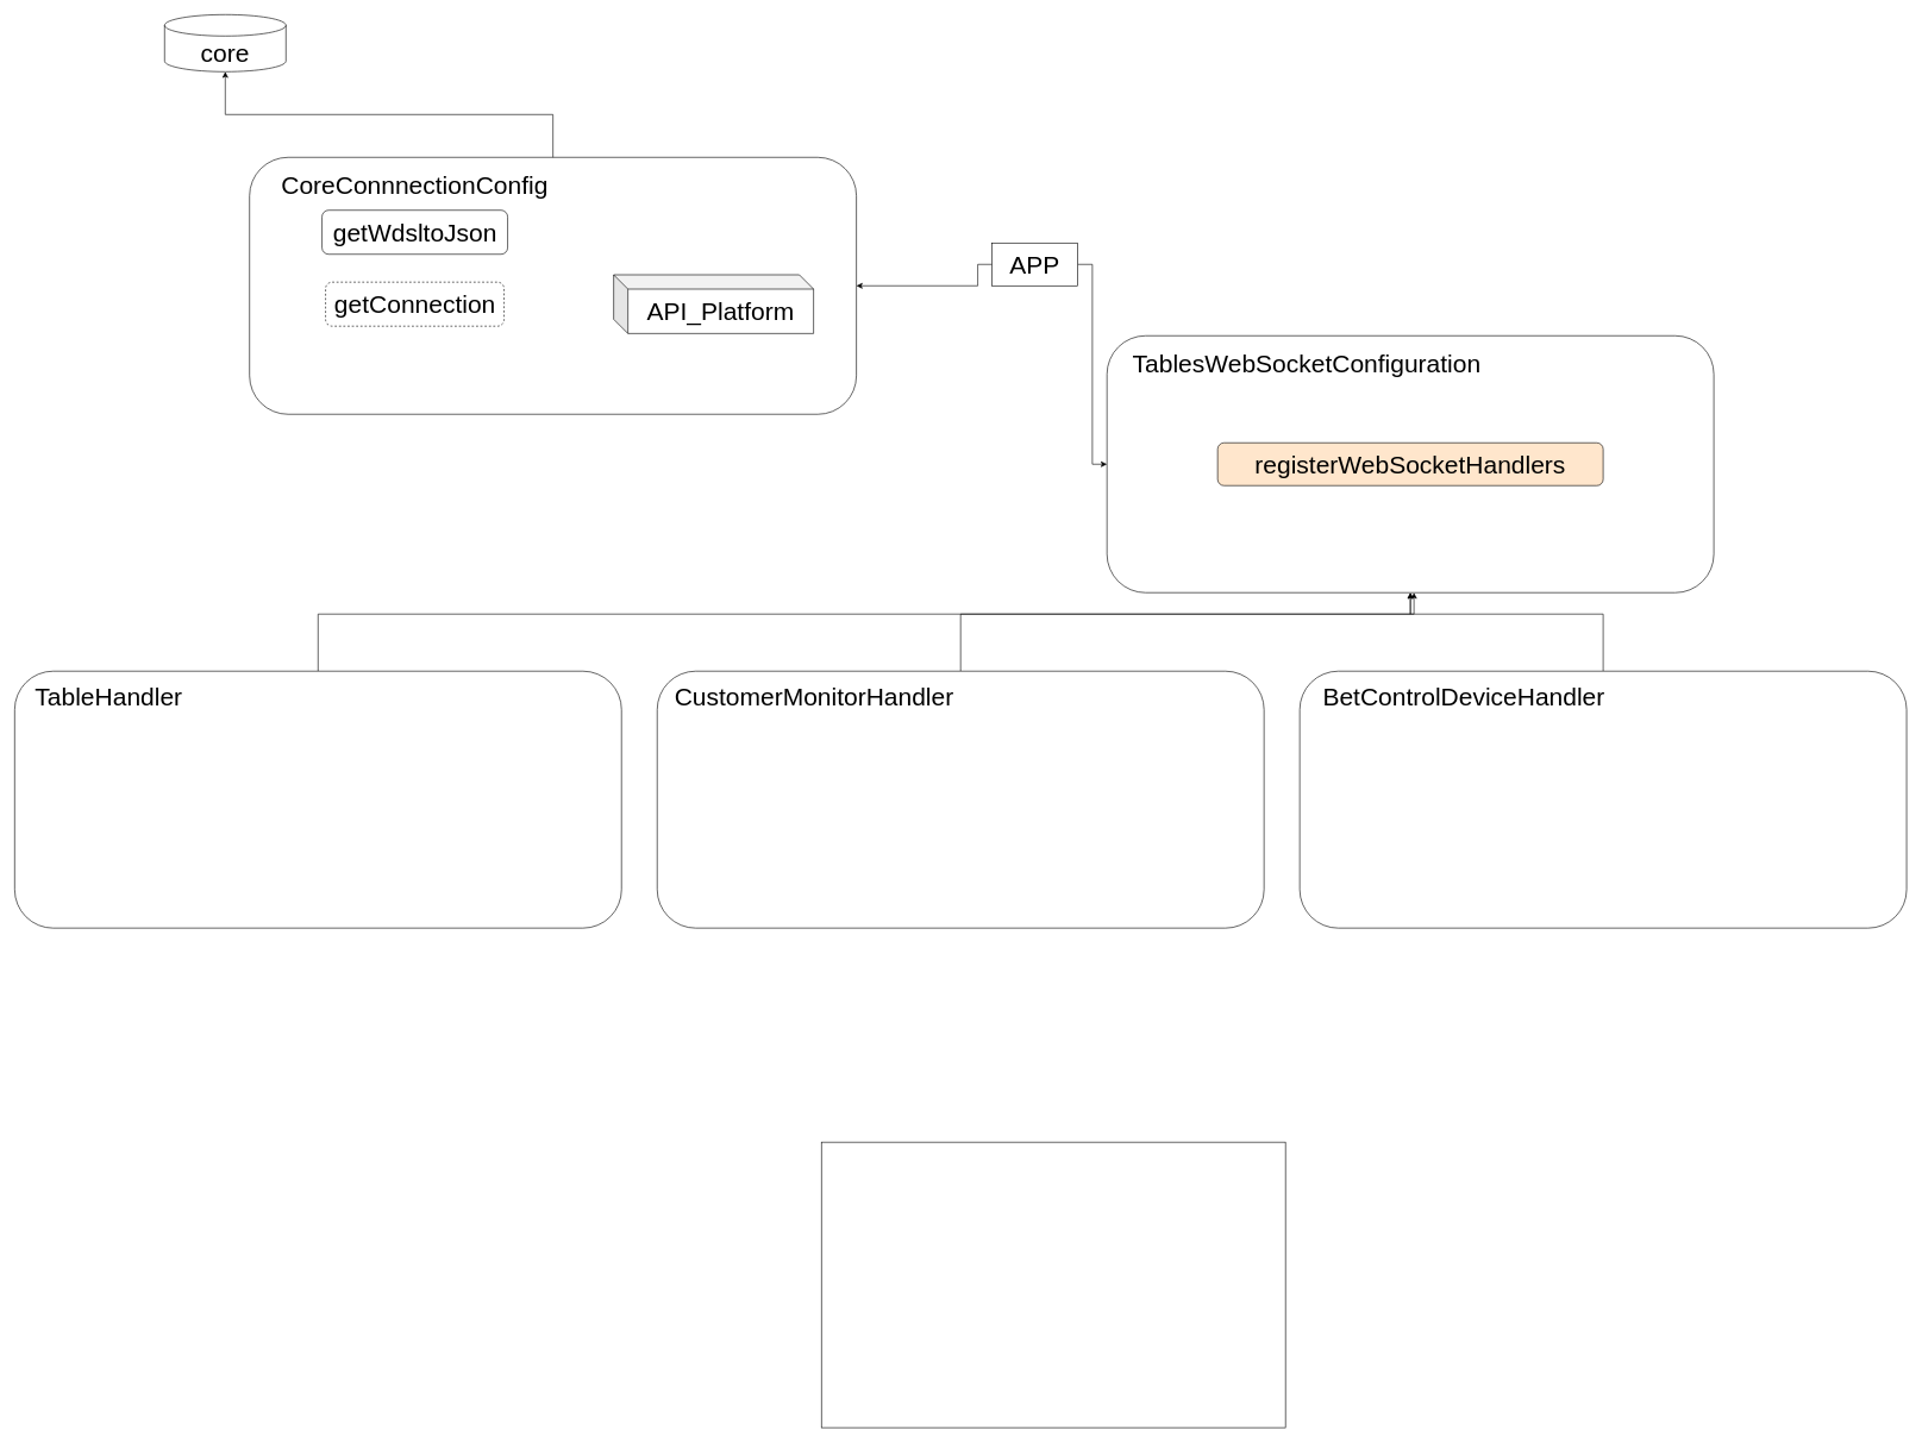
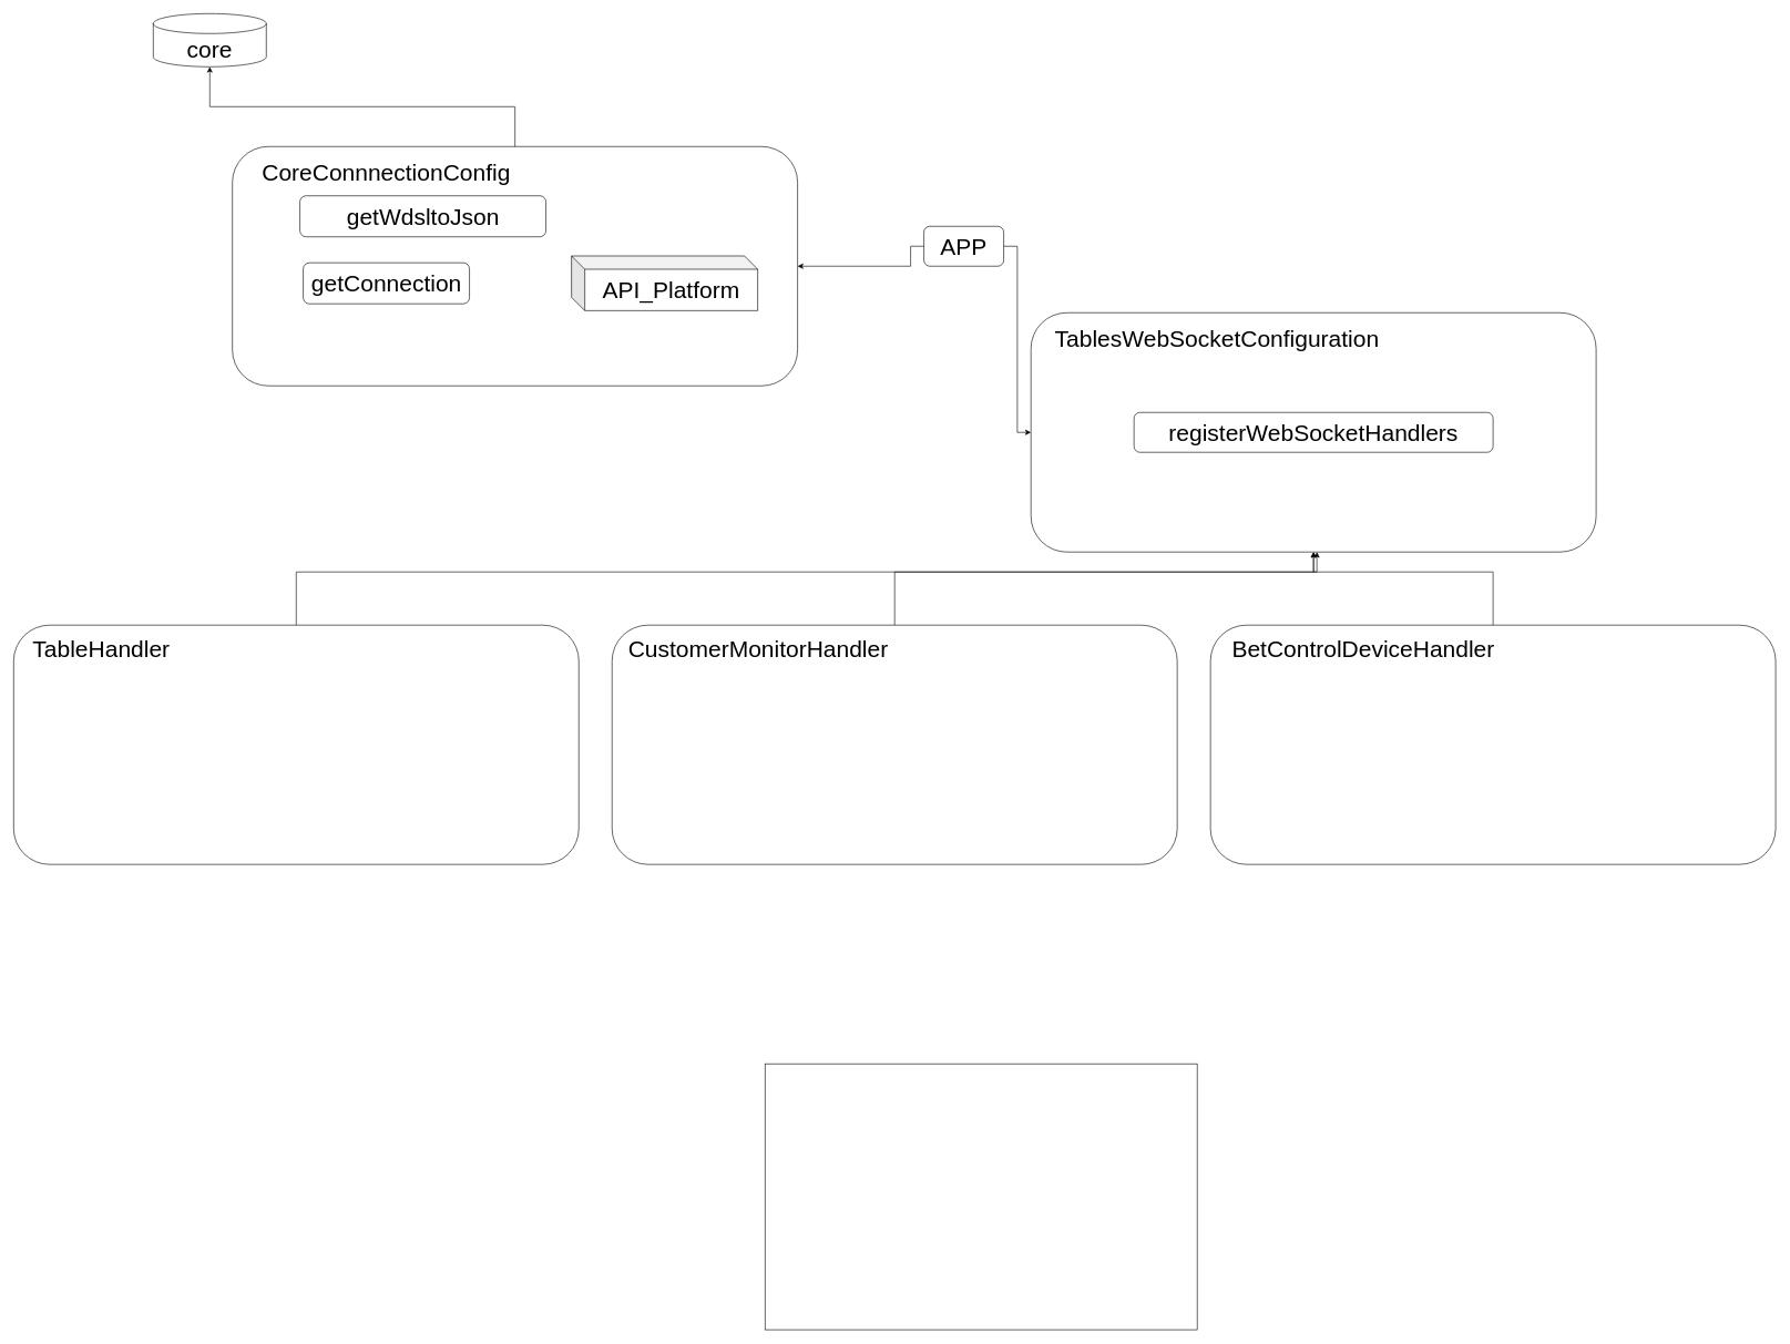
  <mxCell id="0" />
  <mxCell id="1" parent="0" />
  <mxCell id="2" value="" style="rounded=0;whiteSpace=wrap;html=1;" vertex="1" parent="1"><mxGeometry x="1150" y="1600" width="650" height="400" as="geometry" /></mxCell>
  <mxCell id="3" style="edgeStyle=orthogonalEdgeStyle;rounded=0;orthogonalLoop=1;jettySize=auto;html=1;entryX=1;entryY=0.5;entryDx=0;entryDy=0;fontSize=35;" edge="1" parent="1" source="5" target="8"><mxGeometry relative="1" as="geometry"><Array as="points"><mxPoint x="1369" y="370" /><mxPoint x="1369" y="400" /></Array></mxGeometry></mxCell>
  <mxCell id="4" style="edgeStyle=orthogonalEdgeStyle;rounded=0;orthogonalLoop=1;jettySize=auto;html=1;entryX=0;entryY=0.5;entryDx=0;entryDy=0;fontSize=35;" edge="1" parent="1" source="5" target="21"><mxGeometry relative="1" as="geometry" /></mxCell>
- <mxCell id="5" value="&lt;font style=&quot;font-size: 35px;&quot;&gt;APP&lt;/font&gt;" style="whiteSpace=wrap;html=1;fontSize=18;rounded=0;" vertex="1" parent="1"><mxGeometry x="1389" y="340" width="120" height="60" as="geometry" /></mxCell>
+ <mxCell id="5" value="&lt;font style=&quot;font-size: 35px;&quot;&gt;APP&lt;/font&gt;" style="rounded=1;whiteSpace=wrap;html=1;fontSize=18;" vertex="1" parent="1"><mxGeometry x="1389" y="340" width="120" height="60" as="geometry" /></mxCell>
  <mxCell id="6" value="core" style="shape=cylinder3;whiteSpace=wrap;html=1;boundedLbl=1;backgroundOutline=1;size=15;fontSize=35;" vertex="1" parent="1"><mxGeometry x="230" y="20" width="170" height="80" as="geometry" /></mxCell>
  <mxCell id="7" value="" style="group" vertex="1" connectable="0" parent="1"><mxGeometry x="349" y="220" width="850" height="360" as="geometry" /></mxCell>
  <mxCell id="8" value="" style="rounded=1;whiteSpace=wrap;html=1;fontSize=35;" vertex="1" parent="7"><mxGeometry width="850" height="360.0" as="geometry" /></mxCell>
- <mxCell id="9" value="getWdsltoJson" style="rounded=1;whiteSpace=wrap;html=1;fontSize=35;" vertex="1" parent="7"><mxGeometry x="101.5" y="74.057" width="260" height="61.714" as="geometry" /></mxCell>
+ <mxCell id="9" value="getWdsltoJson" style="rounded=1;whiteSpace=wrap;html=1;fontSize=35;" vertex="1" parent="7"><mxGeometry x="101.5" y="74.057" width="370" height="61.714" as="geometry" /></mxCell>
  <mxCell id="10" value="CoreConnnectionConfig" style="text;html=1;strokeColor=none;fillColor=none;align=center;verticalAlign=middle;whiteSpace=wrap;rounded=0;fontSize=35;" vertex="1" parent="7"><mxGeometry x="20" y="22.629" width="423" height="30.857" as="geometry" /></mxCell>
- <mxCell id="11" value="getConnection" style="rounded=1;whiteSpace=wrap;html=1;fontSize=35;dashed=1;" vertex="1" parent="7"><mxGeometry x="106.5" y="174.857" width="250" height="61.714" as="geometry" /></mxCell>
+ <mxCell id="11" value="getConnection" style="rounded=1;whiteSpace=wrap;html=1;fontSize=35;" vertex="1" parent="7"><mxGeometry x="106.5" y="174.857" width="250" height="61.714" as="geometry" /></mxCell>
  <mxCell id="12" value="API_Platform" style="shape=cube;whiteSpace=wrap;html=1;boundedLbl=1;backgroundOutline=1;darkOpacity=0.05;darkOpacity2=0.1;fontSize=35;" vertex="1" parent="7"><mxGeometry x="510" y="164.571" width="280" height="82.286" as="geometry" /></mxCell>
  <mxCell id="13" style="edgeStyle=orthogonalEdgeStyle;rounded=0;orthogonalLoop=1;jettySize=auto;html=1;fontSize=35;" edge="1" parent="1" source="8" target="6"><mxGeometry relative="1" as="geometry" /></mxCell>
  <mxCell id="14" style="edgeStyle=orthogonalEdgeStyle;rounded=0;orthogonalLoop=1;jettySize=auto;html=1;fontSize=35;" edge="1" parent="1" source="15" target="21"><mxGeometry relative="1" as="geometry"><Array as="points"><mxPoint x="445" y="860" /><mxPoint x="1975" y="860" /></Array></mxGeometry></mxCell>
  <mxCell id="15" value="" style="rounded=1;whiteSpace=wrap;html=1;fontSize=35;" vertex="1" parent="1"><mxGeometry x="20" y="940" width="850" height="360" as="geometry" /></mxCell>
  <mxCell id="16" style="edgeStyle=orthogonalEdgeStyle;rounded=0;orthogonalLoop=1;jettySize=auto;html=1;fontSize=35;" edge="1" parent="1" source="17"><mxGeometry relative="1" as="geometry"><mxPoint x="1980" y="830" as="targetPoint" /><Array as="points"><mxPoint x="1345" y="860" /><mxPoint x="1980" y="860" /></Array></mxGeometry></mxCell>
  <mxCell id="17" value="" style="rounded=1;whiteSpace=wrap;html=1;fontSize=35;" vertex="1" parent="1"><mxGeometry x="920" y="940" width="850" height="360" as="geometry" /></mxCell>
  <mxCell id="18" style="edgeStyle=orthogonalEdgeStyle;rounded=0;orthogonalLoop=1;jettySize=auto;html=1;entryX=0.5;entryY=1;entryDx=0;entryDy=0;fontSize=35;" edge="1" parent="1" source="19" target="21"><mxGeometry relative="1" as="geometry"><Array as="points"><mxPoint x="2245" y="860" /><mxPoint x="1975" y="860" /></Array></mxGeometry></mxCell>
  <mxCell id="19" value="" style="rounded=1;whiteSpace=wrap;html=1;fontSize=35;" vertex="1" parent="1"><mxGeometry x="1820" y="940" width="850" height="360" as="geometry" /></mxCell>
  <mxCell id="20" value="" style="group" vertex="1" connectable="0" parent="1"><mxGeometry x="1550" y="470" width="850" height="360" as="geometry" /></mxCell>
  <mxCell id="21" value="" style="rounded=1;whiteSpace=wrap;html=1;fontSize=35;" vertex="1" parent="20"><mxGeometry width="850" height="360" as="geometry" /></mxCell>
  <mxCell id="22" value="TablesWebSocketConfiguration" style="text;html=1;strokeColor=none;fillColor=none;align=center;verticalAlign=middle;whiteSpace=wrap;rounded=0;fontSize=35;" vertex="1" parent="20"><mxGeometry x="250" y="23" width="60" height="30" as="geometry" /></mxCell>
- <mxCell id="23" value="registerWebSocketHandlers" style="rounded=1;whiteSpace=wrap;html=1;fontSize=35;fillColor=#ffe6cc;" vertex="1" parent="20"><mxGeometry x="155" y="150" width="540" height="60" as="geometry" /></mxCell>
+ <mxCell id="23" value="registerWebSocketHandlers" style="rounded=1;whiteSpace=wrap;html=1;fontSize=35;" vertex="1" parent="20"><mxGeometry x="155" y="150" width="540" height="60" as="geometry" /></mxCell>
  <mxCell id="24" value="TableHandler" style="text;html=1;strokeColor=none;fillColor=none;align=center;verticalAlign=middle;whiteSpace=wrap;rounded=0;fontSize=35;" vertex="1" parent="1"><mxGeometry x="122" y="960" width="60" height="30" as="geometry" /></mxCell>
  <mxCell id="25" value="BetControlDeviceHandler" style="text;html=1;strokeColor=none;fillColor=none;align=center;verticalAlign=middle;whiteSpace=wrap;rounded=0;fontSize=35;" vertex="1" parent="1"><mxGeometry x="2020" y="960" width="60" height="30" as="geometry" /></mxCell>
  <mxCell id="26" value="CustomerMonitorHandler" style="text;html=1;strokeColor=none;fillColor=none;align=center;verticalAlign=middle;whiteSpace=wrap;rounded=0;fontSize=35;" vertex="1" parent="1"><mxGeometry x="1110" y="960" width="60" height="30" as="geometry" /></mxCell>
